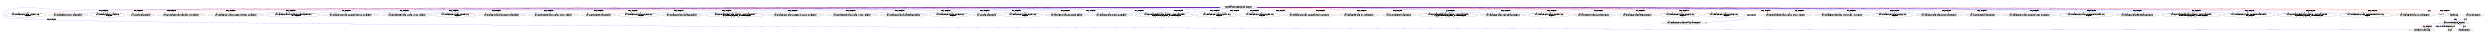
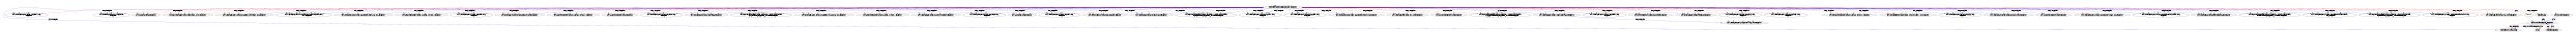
  digraph {
    edge [color=blue]
    n1 [label="(Call,error_info.exception=exception)"]
    n2 [label="(Block,)"]
    n3 [label="(MethodReturn,static Image *)"]
    n4 [label="(Identifier,exception)"]
    n5 [label="(MethodParameterIn,ExceptionInfo *exception)"]
    n6 [label="(Call,SetImageProperty(image,\"png:tRNS\",msg,\n                exception))"]
-   n7 [label="(Call,SetImageBackgroundColor(image,exception))"]
    n8 [label="(Call,CloneImage(image,0,0,MagickTrue,\n            exception))"]
    n9 [label="(Call,SyncImage(image,exception))"]
    n10 [label="(Call,AcquireImageColormap(image,image->colors,exception))"]
    n11 [label="(Call,SetImageProperty(image,\"png:IHDR.width,height\",msg,exception))"]
    n12 [label="(Call,Magick_png_read_raw_profile(ping,image,image_info,text,\n                  (int) i,exception))"]
    n13 [label="(Call,SetImageProperty(image,\"png:IHDR.bit-depth-orig\",msg,exception))"]
    n14 [label="(Call,GetAuthenticPixels(image,0,y,image->columns,1,exception))"]
    n15 [label="(Call,SetImageProperty(image,\"png:oFFs\",msg,\n                exception))"]
    n16 [label="(Call,SetImageColorspace(image,GRAYColorspace,exception))"]
    n17 [label="(Call,GetAuthenticPixels(image,0,y,image->columns,1,exception))"]
    n18 [label="(Call,SyncAuthenticPixels(image,exception))"]
    n19 [label="(Call,SetImageProperty(image,\"png:iCCP\",msg,\n                exception))"]
    n20 [label="(Call,SetImageType(image,GrayscaleType,exception))"]
    n21 [label="(Call,ImportQuantumPixels(image,(CacheView *) NULL,quantum_info,\n              GrayQuantum,ping_pixels+row_offset,exception))"]
    n22 [label="(Call,SetImageProperty(image,\"png:IHDR.color-type-orig\",msg,exception))"]
    n23 [label="(Call,GetAuthenticPixels(image,0,y,image->columns,1,exception))"]
-   n24 [label="(Call,SetImageType(image,GrayscaleAlphaType,exception))"]
+   n24 [label="(Call,SetImageType(image,ImportQuantumPixels,exception))"]
    n25 [label="(Call,SetImageProperty(image,\"png:sRGB\",msg,\n                 exception))"]
    n26 [label="(Call,SyncImage(image,exception))"]
    n27 [label="(Call,SetImageProperty(image,\"png:text\",msg,\n                exception))"]
    n28 [label="(Call,read_tIME_chunk(image,ping,ping_info,exception))"]
    n29 [label="(Call,SetImageType(image,TrueColorType,exception))"]
    n30 [label="(Call,ImportQuantumPixels(image,(CacheView *) NULL,quantum_info,\n              RGBAQuantum,ping_pixels+row_offset,exception))"]
    n31 [label="(Call,SetImageProperty(image,\"png:caNv\",msg,\n                exception))"]
    n32 [label="(Call,SetImageProperty(image,\"png:pHYs\",msg,\n                exception))"]
    n33 [label="(Call,SetImageProperty(image,\"png:IHDR.bit_depth\",msg,exception))"]
    n34 [label="(Call,SetImageProfile(image,\"icc\",profile,exception))"]
    n35 [label="(Call,SyncAuthenticPixels(image,exception))"]
    n36 [label="(Call,ImportQuantumPixels(image,(CacheView *) NULL,quantum_info,\n              GrayAlphaQuantum,ping_pixels+row_offset,exception))"]
    n37 [label="(Call,SetImageType(image,TrueColorAlphaType,exception))"]
    n38 [label="(Call,SetImageProperty(image,\"png:cHRM\",msg,\n                exception))"]
    n39 [label="(Call,read_tIME_chunk(image,ping,end_info,exception))"]
    n40 [label="(Call,SetImageType(image,PaletteType,exception))"]
    n41 [label="(Call,SetImageProperty(image,\"png:gAMA\",msg,\n                exception))"]
    n42 [label="(Call,SetImageProperty(image,\"png:bKGD\",msg,\n                exception))"]
    n43 [label="(Call,SetImageProperty(image,text[i].key,value,exception))"]
    n44 [label="(Call,QueueAuthenticPixels(image,0,y,image->columns,1,exception))"]
    n45 [label="(Call,SetImageExtent(image,image->columns,image->rows,exception))"]
    n46 [label="(Call,SetImageProperty(image,\"png:vpAg\",msg,\n                exception))"]
    n47 [label="(Call,SetImageColorspace(image,GRAYColorspace,exception))"]
    n48 [label="(Call,SyncAuthenticPixels(image,exception))"]
    n49 [label="(Call,SetImageProperty(image,\"png:IHDR.color_type\",msg,exception))"]
    n50 [label="(Call,SetImageProperty(image,\"png:text-encoded profiles\",msg,\n                exception))"]
    n51 [label="(Call,SetImageType(image,PaletteAlphaType,exception))"]
    n52 [label="(Call,ImportQuantumPixels(image,(CacheView *) NULL,quantum_info,\n              IndexQuantum,ping_pixels+row_offset,exception))"]
    n53 [label="(Call,SetImageProperty(image,\"png:IHDR.interlace_method\",\n         msg,exception))"]
    n54 [label="(Call,ImportQuantumPixels(image,(CacheView *) NULL,quantum_info,\n              RGBQuantum,ping_pixels+row_offset,exception))"]
    n55 [label="(Call,SetImageProperty(image,\"png:PLTE.number_colors\",msg,\n            exception))"]
    n56 [label="(Call,SetImageProfile(image,\"icc\",profile,exception))"]
    1000174
    n58 [label="(Identifier,ping)"]
    n59 [label="(Call,error_info.exception)"]
    n1 -> n2 [color=red label="AST: "]
    n1 -> n3 [color=red label="DDG: exception"]
    n1 -> n3 [label="DDG: error_info.exception"]
+   n1 -> n4 [color=red label="CFG: "]
    n4 -> n1 [label="AST: "]
-   n5 -> n3 [label="DDG: exception"]
+   n5 -> n3 [label="AST: exception"]
    n5 -> n6 [color=red label="DDG: exception"]
-   n5 -> n7 [label="DDG: exception"]
    n5 -> n8 [color=red label="DDG: exception"]
    n5 -> n9 [color=red label="DDG: exception"]
    n5 -> n10 [color=red label="DDG: exception"]
    n5 -> n11 [label="DDG: exception"]
    n5 -> n12 [label="DDG: exception"]
    n5 -> n13 [label="DDG: exception"]
    n5 -> n14 [label="DDG: exception"]
    n5 -> n15 [color=red label="DDG: exception"]
    n5 -> n16 [label="DDG: exception"]
    n5 -> n17 [color=red label="DDG: exception"]
    n5 -> n18 [color=red label="DDG: exception"]
    n5 -> n19 [label="DDG: exception"]
    n5 -> n20 [label="DDG: exception"]
    n5 -> n21 [label="DDG: exception"]
    n5 -> n22 [color=red label="DDG: exception"]
    n5 -> n23 [label="DDG: exception"]
    n5 -> n24 [label="DDG: exception"]
    n5 -> n25 [label="DDG: exception"]
    n5 -> n26 [label="DDG: exception"]
    n5 -> n27 [color=red label="DDG: exception"]
    n5 -> n28 [label="DDG: exception"]
    n5 -> n29 [label="DDG: exception"]
    n5 -> n30 [label="DDG: exception"]
    n5 -> n31 [label="DDG: exception"]
    n5 -> n32 [label="DDG: exception"]
    n5 -> n33 [label="DDG: exception"]
    n5 -> n34 [color=red label="DDG: exception"]
    n5 -> n35 [color=red label="DDG: exception"]
    n5 -> n36 [color=red label="DDG: exception"]
    n5 -> n37 [label="AST: exception"]
    n5 -> n38 [label="DDG: exception"]
    n5 -> n39 [color=red label="DDG: exception"]
    n5 -> n40 [label="DDG: exception"]
    n5 -> n41 [color=red label="DDG: exception"]
    n5 -> n42 [color=red label="DDG: exception"]
-   n5 -> n43 [label="DDG: exception"]
+   n37 -> n43 [label="DDG: exception"]
    n5 -> n44 [color=red label="DDG: exception"]
    n5 -> n45 [color=red label="DDG: exception"]
    n5 -> n46 [label="DDG: exception"]
    n5 -> n47 [label="DDG: exception"]
    n5 -> n48 [label="DDG: exception"]
    n5 -> n49 [color=red label="DDG: exception"]
    n5 -> n50 [label="DDG: exception"]
    n5 -> n51 [label="DDG: exception"]
    n5 -> n52 [label="DDG: exception"]
    n5 -> n53 [label="DDG: exception"]
    n5 -> n54 [label="DDG: exception"]
    n5 -> n55 [label="DDG: exception"]
    n5 -> n56 [color=red label="DDG: exception"]
    n5 -> 1000174 [color=red label="AST: "]
    n5 -> n58 [color=red label="DDG: exception"]
    n58 -> n1 [label="CFG: "]
    n59 -> n1 [label="AST: "]
  }
